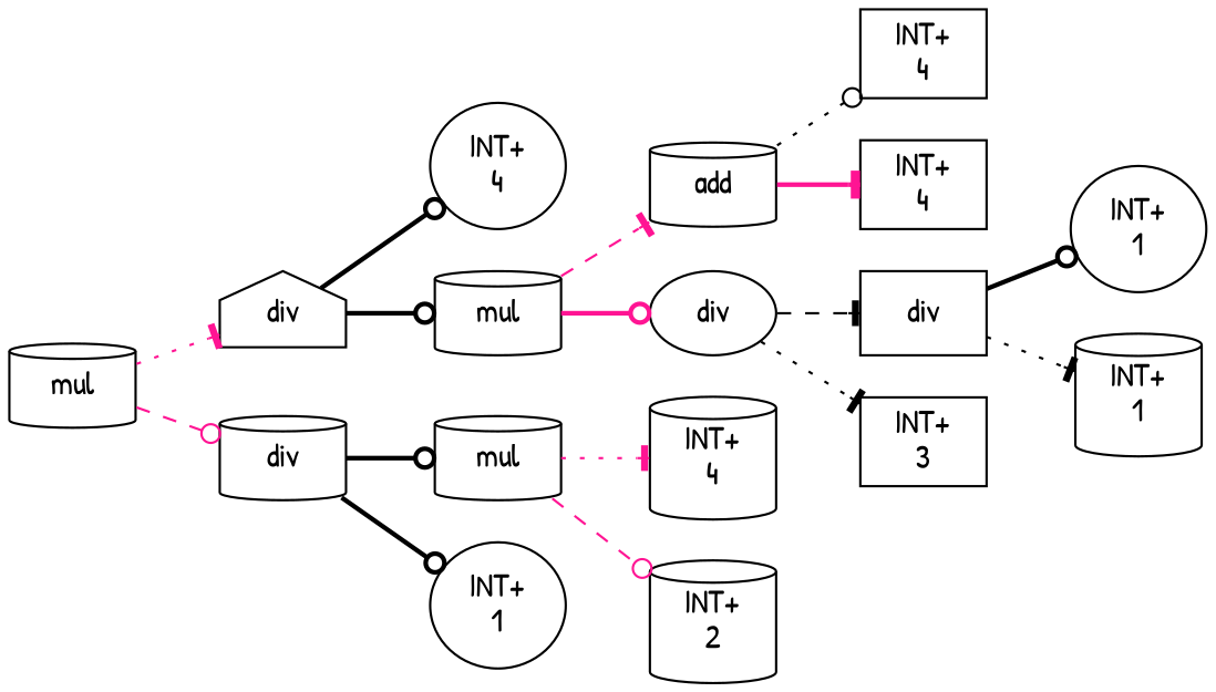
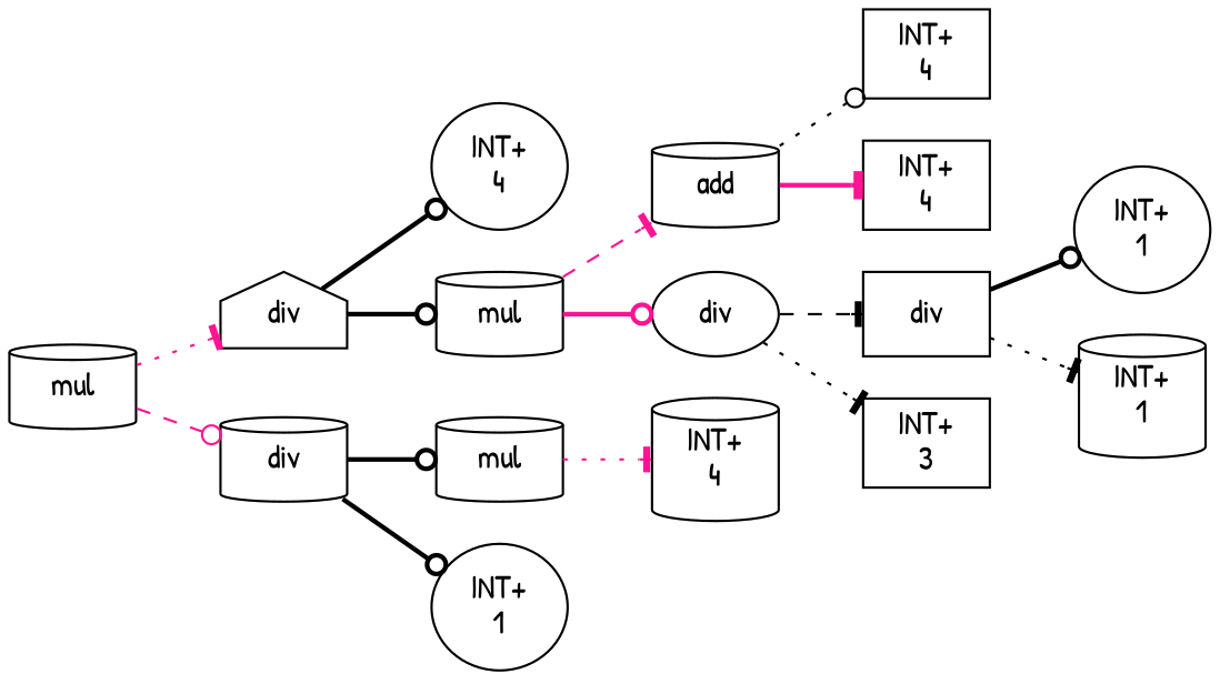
  digraph {
    rankdir=LR
    fontname="Patrick Hand"
    node [shape=cylinder fontname="Patrick Hand"]
    edge [color=black style=bold arrowhead=odot fontname="Patrick Hand"]
    n1 [label=mul]
    n2 [label=div shape=house]
    n3 [label=div]
    n4 [label="INT+\n4" shape=ellipse]
    n5 [label=mul]
    n6 [label=add]
    n7 [label=div shape=ellipse]
    n8 [label="INT+\n4" shape=box]
    n9 [label="INT+\n4" shape=box]
    n10 [label=div shape=box]
    n11 [label="INT+\n3" shape=box]
    n12 [label="INT+\n1" shape=ellipse]
    n13 [label="INT+\n1"]
    n14 [label=mul]
    n15 [label="INT+\n1" shape=ellipse]
    n16 [label="INT+\n4"]
-   n17 [label="INT+\n2"]
    n1 -> n2 [color=deeppink style=dotted arrowhead=tee]
    n1 -> n3 [color=deeppink style=dashed]
    n2 -> n4
    n2 -> n5
    n3 -> n14
    n3 -> n15
    n5 -> n6 [color=deeppink style=dashed arrowhead=tee]
    n5 -> n7 [color=deeppink]
    n6 -> n8 [style=dotted]
    n6 -> n9 [color=deeppink arrowhead=tee]
    n7 -> n10 [style=dashed arrowhead=tee]
    n7 -> n11 [style=dotted arrowhead=tee]
    n10 -> n12
    n10 -> n13 [style=dotted arrowhead=tee]
    n14 -> n16 [color=deeppink style=dotted arrowhead=tee]
-   n14 -> n17 [color=deeppink style=dashed]
  }
